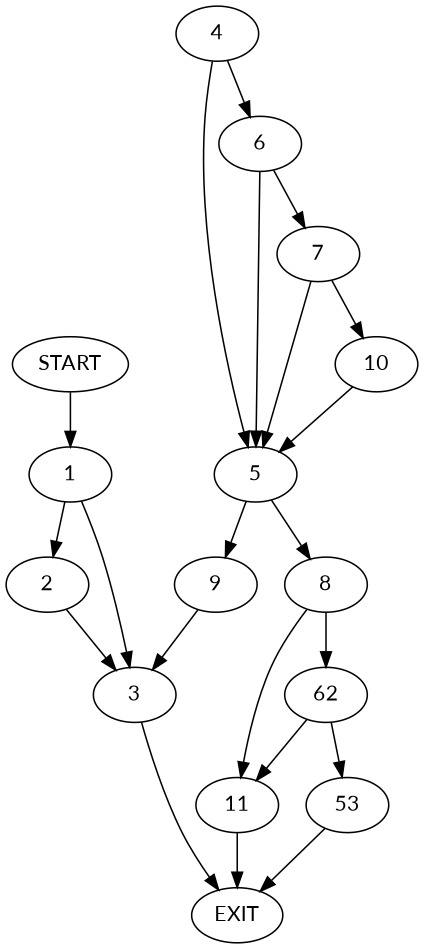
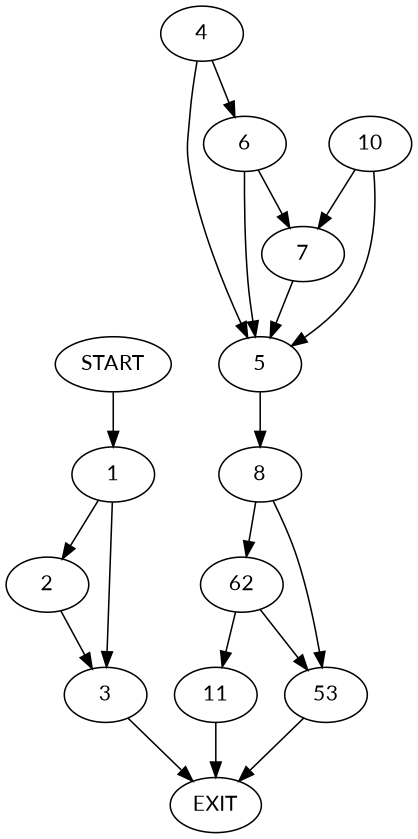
  digraph {
    fontname=Lato
    node [fontname=Lato]
    edge [fontname=Lato]
    n1 [label=START]
    1
    2
    3
    n5 [label=EXIT]
    4
    5
    6
    8
-   9
    7
    11
    n13 [label=62]
    10
    n15 [label=53]
    n1 -> 1
    1 -> 2
    1 -> 3
    2 -> 3
    3 -> n5
    4 -> 5
    4 -> 6
    5 -> 8
-   5 -> 9
    6 -> 5
    6 -> 7
-   8 -> 11
+   8 -> n15
    8 -> n13
-   9 -> 3
    7 -> 5
-   7 -> 10
+   10 -> 7
    11 -> n5
    n13 -> 11
    n13 -> n15
    10 -> 5
    n15 -> n5
  }
